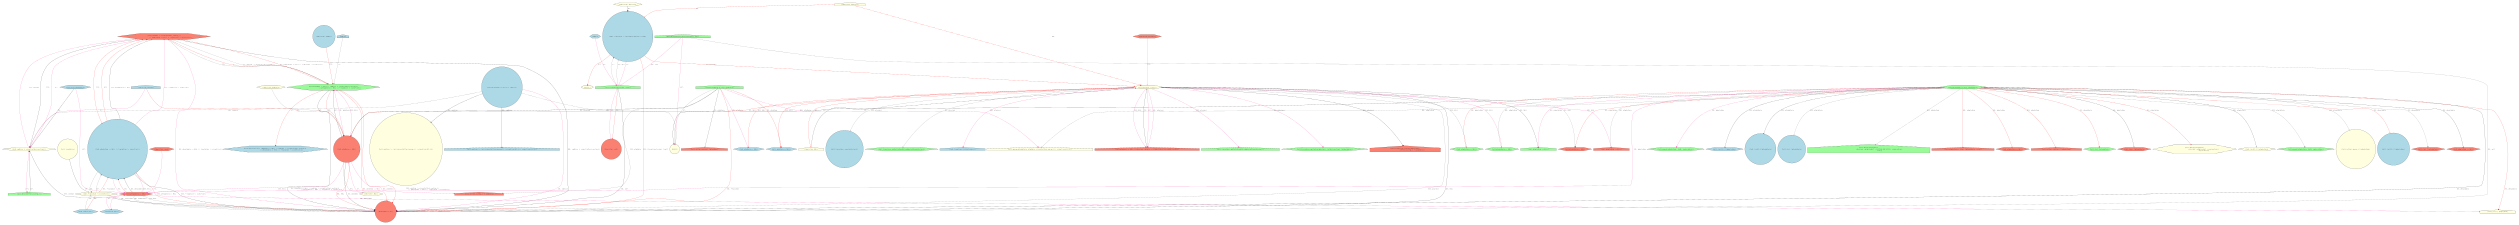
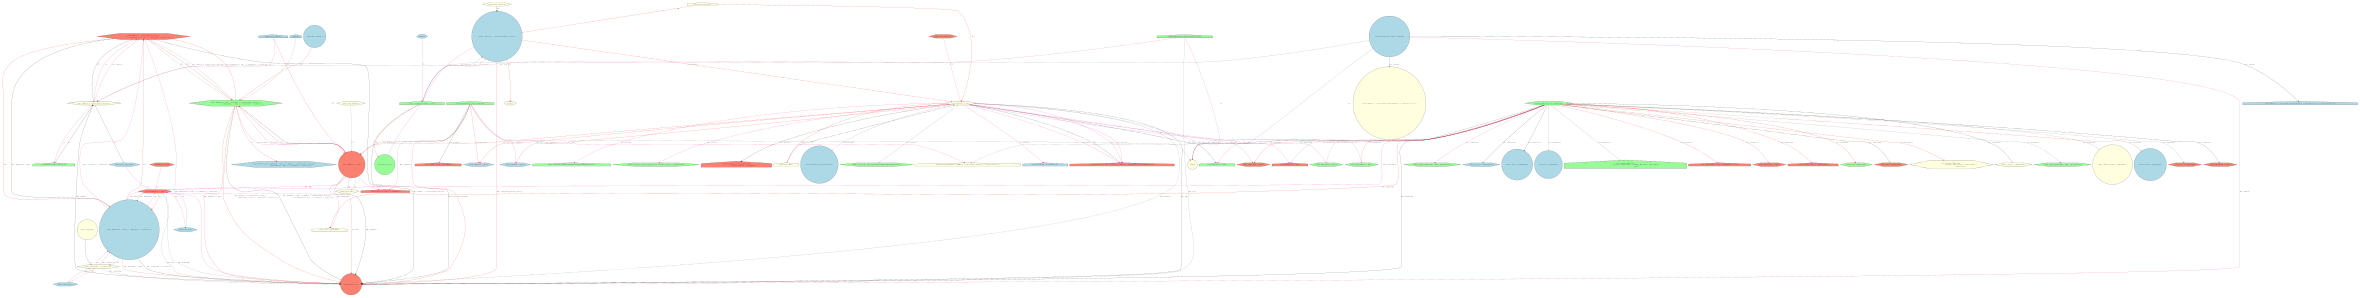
  digraph {
    fontname="Roboto Mono"
    node [fillcolor=lightblue fontname="Roboto Mono" shape=hexagon style=filled]
    edge [arrowhead=tee color=deeppink fontname="Roboto Mono"]
    n1 [fillcolor=salmon label="(Call,cmdSize != sizeof(effect_config_t)\n                || pReplyData == NULL || *replySize != sizeof(int))"]
    n2 [fillcolor=lightyellow label="(Call,cmdSize != sizeof(effect_config_t))"]
    n3 [label="(Call,pReplyData == NULL || *replySize != sizeof(int))" shape=circle]
    n4 [fillcolor=palegreen label="(Call,pCmdData == NULL || cmdSize != sizeof(effect_config_t)\n                || pReplyData == NULL || *replySize != sizeof(int))"]
    n5 [fillcolor=salmon label="(MethodReturn,int)" shape=circle]
    n6 [fillcolor=palegreen label="(Call,mState(effect_config_t))" shape=house]
    n7 [fillcolor=salmon label="(Call,pReplyData == NULL)"]
    n8 [fillcolor=lightyellow label="(Call,*replySize != sizeof(int))"]
    n9 [fillcolor=salmon label="(Call,pCmdData == NULL)" shape=circle]
    n10 [label="(ControlStructure,if (pCmdData == NULL || cmdSize != sizeof(effect_config_t)\n                || pReplyData == NULL || *replySize != sizeof(int)))"]
    n11 [label="(MethodParameterIn,uint32_t cmdSize)" shape=circle]
    n12 [fillcolor=lightyellow label="(Call,cmdSize != (int)(sizeof(effect_param_t) + sizeof(uint32_t)))" shape=circle]
    n13 [label="(Call,cmdSize != (int)(sizeof(effect_param_t) + sizeof(uint32_t) + sizeof(uint32_t)))" shape=house]
    1000102 [fillcolor=lightyellow shape=circle]
    n15 [label="(Identifier,NULL)"]
    n16 [fillcolor=lightyellow label="(Call,(int *) pReplyData)" shape=house]
    n17 [label="(Call,sizeof(int))"]
    n18 [fillcolor=palegreen label="(MethodParameterIn,void *pReplyData)"]
    n19 [fillcolor=palegreen label="(Call,memset(pReplyData, 0x80, captureSize))"]
    n20 [label="(Call,(int32_t *)pReplyData)"]
    n21 [label="(Call,(int32_t*)pReplyData)" shape=circle]
    n22 [fillcolor=salmon label="(Call,pReplyData == NULL)"]
    n23 [label="(Call,(int *)pReplyData)" shape=circle]
    n24 [fillcolor=palegreen label="(Call,memcpy(pReplyData,\n                           pContext->mCaptureBuf + CAPTURE_BUF_SIZE + capturePoint,\n                           size))" shape=house]
    n25 [fillcolor=salmon label="(Call,pReplyData = (char *)pReplyData + size)" shape=house]
    n26 [fillcolor=salmon label="(Call,pReplyData == NULL)"]
    n27 [fillcolor=salmon label="(Call,(effect_config_t *)pReplyData)" shape=house]
    n28 [fillcolor=palegreen label="(Call,pReplyData == NULL)"]
    n29 [fillcolor=palegreen label="(Call,(int *)pReplyData)"]
    n30 [fillcolor=salmon label="(Call,(char *)pReplyData)"]
    n31 [fillcolor=lightyellow label="(Call,memcpy(pReplyData,\n                       pContext->mCaptureBuf + capturePoint,\n                       captureSize))"]
    n32 [fillcolor=lightyellow label="(Call,(int32_t *)pReplyData)"]
    n33 [fillcolor=palegreen label="(Call,pReplyData == NULL)" shape=house]
    n34 [fillcolor=palegreen label="(Call,memset(pReplyData, 0x80, captureSize))"]
    n35 [fillcolor=salmon label="(Call,pReplyData == NULL)" shape=house]
    n36 [fillcolor=lightyellow label="(Call,(effect_param_t *)pReplyData)" shape=circle]
    n37 [label="(Call,(int32_t *)pReplyData)" shape=circle]
    n38 [fillcolor=lightyellow label="(Call,memcpy(pReplyData, pCmdData, sizeof(effect_param_t) + sizeof(uint32_t)))" shape=house]
    n39 [fillcolor=palegreen label="(Call,pReplyData == NULL)"]
    n40 [fillcolor=salmon label="(Call,(int *) pReplyData)"]
    n41 [fillcolor=salmon label="(Call,pReplyData == NULL)"]
    n42 [fillcolor=salmon label="(Call,(effect_config_t *) pCmdData)" shape=house]
    n43 [fillcolor=lightyellow label="(Identifier,NULL)"]
    n44 [fillcolor=palegreen label="(MethodParameterIn,void *pCmdData)" shape=house]
    n45 [label="(Call,pCmdData == NULL)"]
    n46 [label="(Call,pCmdData == NULL)"]
    n47 [fillcolor=salmon label="(Call,(effect_param_t *)pCmdData)" shape=house]
    n48 [fillcolor=lightyellow label="(Call,pContext == NULL)"]
    n49 [fillcolor=palegreen label="(Call,Visualizer_getDeltaTimeMsFromUpdatedTime(pContext))" shape=house]
    n50 [fillcolor=palegreen label="(Call,Visualizer_getConfig(pContext, (effect_config_t *)pReplyData))"]
    n51 [fillcolor=salmon label="(Call,Visualizer_setConfig(pContext,\n                 (effect_config_t *) pCmdData))" shape=house]
    n52 [fillcolor=lightyellow label="(Identifier,NULL)" shape=house]
    n53 [label="(Call,Visualizer_reset(pContext))" shape=circle]
    n54 [fillcolor=palegreen label="(Call,Visualizer_getDeltaTimeMsFromUpdatedTime(pContext))"]
    n55 [label="(Call,Visualizer_init(pContext))" shape=house]
    n56 [fillcolor=salmon label="(Call,pContext == NULL || pContext->mState == VISUALIZER_STATE_UNINITIALIZED)" shape=house]
    n57 [label="(Call,* pContext = (VisualizerContext *)self)" shape=circle]
    n58 [fillcolor=palegreen label="(Call,(VisualizerContext *)self)" shape=house]
    n59 [fillcolor=lightyellow label="(Block,)"]
-   n60 [fillcolor=salmon label="(Identifier,self)" shape=circle]
+   n60 [fillcolor=palegreen label="(Identifier,self)" shape=circle]
    n61 [fillcolor=palegreen label="(MethodParameterIn,effect_handle_t self)" shape=house]
    n62 [fillcolor=lightyellow label="(Identifier,pContext)"]
    n63 [fillcolor=lightyellow label="(Identifier,pCmdData)"]
    n64 [label="(Identifier,pReplyData)"]
    n65 [label="(Identifier,EINVAL)" shape=circle]
    n66 [label="(Identifier,cmdSize)" shape=house]
    n67 [fillcolor=salmon label="(Identifier,reset)"]
    n68 [fillcolor=lightyellow label="(Call,*replySize)" shape=circle]
    n69 [fillcolor=lightyellow label="(Identifier,pContext)" shape=house]
    n70 [fillcolor=salmon label="(Identifier,pContext)"]
    1000114
    1000184 [shape=house]
    n1 -> n2 [color=black label="CFG: "]
    n1 -> n3 [color=red label="CFG: "]
    n1 -> n4 [arrowhead=box color=red label="AST: "]
    n1 -> n4 [arrowhead=onormal color=gray40 label="DDG: cmdSize != sizeof(effect_config_t)"]
    n1 -> n4 [arrowhead=onormal color=red label="DDG: pReplyData == NULL || *replySize != sizeof(int)"]
    n1 -> n5 [color=black label="DDG: cmdSize != sizeof(effect_config_t)"]
    n1 -> n5 [arrowhead=box label="DDG: pReplyData == NULL || *replySize != sizeof(int)"]
    n2 -> n1 [arrowhead=box label="AST: "]
    n2 -> n1 [label="DDG: cmdSize"]
    n2 -> n5 [arrowhead=onormal color=black label="DDG: cmdSize"]
    n2 -> n6 [arrowhead=box label="CFG: "]
    n3 -> n1 [arrowhead=box color=red label="AST: "]
    n3 -> n1 [arrowhead=onormal color=black label="DDG: pReplyData == NULL"]
    n3 -> n1 [label="DDG: *replySize != sizeof(int)"]
    n3 -> n5 [arrowhead=box color=black label="DDG: *replySize != sizeof(int)"]
    n3 -> n5 [color=red label="DDG: pReplyData == NULL"]
    n3 -> n7 [label="CFG: "]
    n3 -> n8 [arrowhead=box color=gray40 label="CFG: "]
    n4 -> n1 [color=gray40 label="CFG: "]
    n4 -> n5 [arrowhead=onormal color=black label="DDG: pCmdData == NULL || cmdSize != sizeof(effect_config_t)\n                || pReplyData == NULL || *replySize != sizeof(int)"]
    n4 -> n5 [color=red label="DDG: pCmdData == NULL"]
    n4 -> n5 [arrowhead=box color=red label="DDG: cmdSize != sizeof(effect_config_t)\n                || pReplyData == NULL || *replySize != sizeof(int)"]
    n4 -> n9 [color=red label="CFG: "]
    n4 -> n10 [arrowhead=box color=red label="AST: "]
    n6 -> n2 [arrowhead=box color=black label="AST: "]
    n7 -> n3 [arrowhead=box color=red label="AST: "]
    n7 -> n3 [color=black label="DDG: pReplyData"]
    n7 -> n3 [arrowhead=onormal label="DDG: NULL"]
    n7 -> n5 [arrowhead=onormal color=gray40 label="DDG: NULL"]
    n7 -> n5 [arrowhead=box color=gray40 label="DDG: pReplyData"]
    n7 -> n15 [arrowhead=box label="CFG: "]
    n7 -> n16 [label="DDG: pReplyData"]
    n8 -> n3 [arrowhead=box color=gray40 label="AST: "]
    n8 -> n3 [color=red label="DDG: *replySize"]
    n8 -> n5 [arrowhead=box color=gray40 label="DDG: *replySize"]
    n8 -> n17 [arrowhead=onormal color=red label="CFG: "]
    n9 -> n4 [color=black label="AST: "]
    n9 -> n4 [label="DDG: pCmdData"]
    n9 -> n4 [label="DDG: NULL"]
    n9 -> n5 [arrowhead=box color=red label="DDG: NULL"]
    n9 -> n5 [arrowhead=box color=black label="DDG: pCmdData"]
    n9 -> n7 [label="DDG: NULL"]
    n9 -> n42 [arrowhead=box label="DDG: pCmdData"]
    n9 -> n43 [color=gray40 label="CFG: "]
    n11 -> n2 [arrowhead=box color=gray40 label="DDG: cmdSize"]
    n11 -> n5 [arrowhead=box label="DDG: cmdSize"]
    n11 -> n12 [color=black label="DDG: cmdSize"]
    n11 -> n13 [color=black label="DDG: cmdSize"]
    n11 -> 1000102 [arrowhead=onormal color=gray40 label="DDG: "]
    n15 -> n7 [arrowhead=box label="AST: "]
    n17 -> n8 [color=gray40 label="AST: "]
    n18 -> n5 [color=black label="DDG: pReplyData"]
    n18 -> n7 [label="DDG: pReplyData"]
    n18 -> 1000102 [arrowhead=onormal color=black label="AST: "]
    n18 -> n16 [arrowhead=box color=red label="DDG: pReplyData"]
    n18 -> n19 [arrowhead=box label="DDG: pReplyData"]
    n18 -> n20 [color=black label="DDG: pReplyData"]
    n18 -> n21 [color=black label="DDG: pReplyData"]
    n18 -> n22 [arrowhead=box color=red label="DDG: pReplyData"]
    n18 -> n23 [arrowhead=onormal color=gray40 label="DDG: pReplyData"]
    n18 -> n24 [color=gray40 label="DDG: pReplyData"]
    n18 -> n25 [color=red label="DDG: pReplyData"]
    n18 -> n26 [color=red label="DDG: pReplyData"]
    n18 -> n27 [color=red label="DDG: pReplyData"]
    n18 -> n28 [color=gray40 label="DDG: pReplyData"]
    n18 -> n29 [arrowhead=box color=red label="DDG: pReplyData"]
    n18 -> n30 [arrowhead=onormal color=black label="DDG: pReplyData"]
    n18 -> n31 [color=red label="DDG: pReplyData"]
    n18 -> n32 [arrowhead=onormal color=black label="DDG: pReplyData"]
    n18 -> n33 [label="DDG: pReplyData"]
    n18 -> n34 [arrowhead=box color=gray40 label="DDG: pReplyData"]
    n18 -> n35 [color=gray40 label="DDG: pReplyData"]
    n18 -> n36 [arrowhead=onormal color=gray40 label="DDG: pReplyData"]
    n18 -> n37 [arrowhead=onormal color=red label="DDG: pReplyData"]
    n18 -> n38 [color=gray40 label="DDG: pReplyData"]
    n18 -> n39 [arrowhead=onormal color=red label="DDG: pReplyData"]
    n18 -> n40 [arrowhead=box color=gray40 label="DDG: pReplyData"]
    n18 -> n41 [color=black label="DDG: pReplyData"]
    n43 -> n9 [arrowhead=onormal label="AST: "]
-   n44 -> n5 [arrowhead=onormal color=red label="DDG: *replySize"]
+   n44 -> n5 [arrowhead=onormal color=red label="DDG: pCmdData"]
    n44 -> n9 [arrowhead=onormal color=black label="DDG: pCmdData"]
    n44 -> 1000102 [arrowhead=box color=gray40 label="AST: "]
    n44 -> n38 [arrowhead=box label="DDG: pCmdData"]
    n44 -> n42 [color=gray40 label="DDG: pCmdData"]
    n44 -> n45 [label="DDG: pCmdData"]
    n44 -> n46 [color=red label="DDG: pCmdData"]
    n44 -> n47 [arrowhead=onormal color=black label="DDG: pCmdData"]
    n48 -> n5 [color=black label="DDG: NULL"]
    n48 -> n5 [color=gray40 label="DDG: pContext"]
    n48 -> n9 [arrowhead=box color=red label="DDG: NULL"]
    n48 -> n22 [arrowhead=box color=gray40 label="DDG: NULL"]
    n48 -> n28 [arrowhead=onormal label="DDG: NULL"]
    n48 -> n33 [color=black label="DDG: NULL"]
    n48 -> n35 [label="DDG: NULL"]
    n48 -> n39 [color=gray40 label="DDG: NULL"]
    n48 -> n45 [color=red label="DDG: NULL"]
    n48 -> n46 [arrowhead=box color=red label="DDG: NULL"]
    n48 -> n49 [arrowhead=box label="DDG: pContext"]
    n48 -> n50 [arrowhead=box label="DDG: pContext"]
    n48 -> n51 [arrowhead=box color=black label="DDG: pContext"]
    n48 -> n52 [arrowhead=onormal color=red label="CFG: "]
    n48 -> n53 [arrowhead=onormal color=gray40 label="DDG: pContext"]
    n48 -> n54 [color=gray40 label="DDG: pContext"]
    n48 -> n55 [arrowhead=box label="DDG: pContext"]
    n48 -> n56 [arrowhead=box label="AST: "]
    n48 -> n56 [arrowhead=box label="DDG: pContext"]
    n48 -> n56 [arrowhead=box label="DDG: NULL"]
    n52 -> n48 [color=black label="AST: "]
    n56 -> n48 [arrowhead=onormal color=black label="CFG: "]
    n57 -> n5 [arrowhead=box color=red label="DDG: (VisualizerContext *)self"]
    n57 -> n48 [color=red label="DDG: pContext"]
    n57 -> n58 [arrowhead=onormal label="CFG: "]
    n57 -> n59 [arrowhead=box color=red label="AST: "]
    n58 -> n5 [arrowhead=box color=black label="DDG: self"]
    n58 -> n57 [arrowhead=box color=gray40 label="AST: "]
    n58 -> n57 [arrowhead=onormal color=gray40 label="DDG: self"]
    n58 -> n60 [color=red label="CFG: "]
    n60 -> n58 [arrowhead=onormal label="AST: "]
    n61 -> n5 [arrowhead=box color=gray40 label="DDG: self"]
    n61 -> 1000102 [label="AST: "]
    n61 -> n58 [arrowhead=onormal label="DDG: self"]
    n62 -> n57 [arrowhead=box color=black label="AST: "]
    n63 -> n9 [color=gray40 label="AST: "]
-   n64 -> n2 [arrowhead=onormal color=black label="CFG: "]
+   n2 -> n64 [arrowhead=onormal color=black label="CFG: "]
    n64 -> n7 [arrowhead=onormal label="AST: "]
    n65 -> n4 [arrowhead=box color=red label="CFG: "]
    n66 -> n2 [arrowhead=box label="AST: "]
    n66 -> n9 [arrowhead=box color=red label="CFG: "]
    n67 -> n7 [arrowhead=onormal label="CFG: "]
    n68 -> n8 [arrowhead=onormal color=black label="AST: "]
    n69 -> n48 [arrowhead=box color=red label="AST: "]
    n69 -> n57 [arrowhead=onormal color=red label="CFG: "]
    n70 -> n48 [arrowhead=onormal label="CFG: "]
    1000114 -> n58 [arrowhead=box label="AST: "]
    1000184 -> n4 [color=gray40 label="CFG: "]
  }
